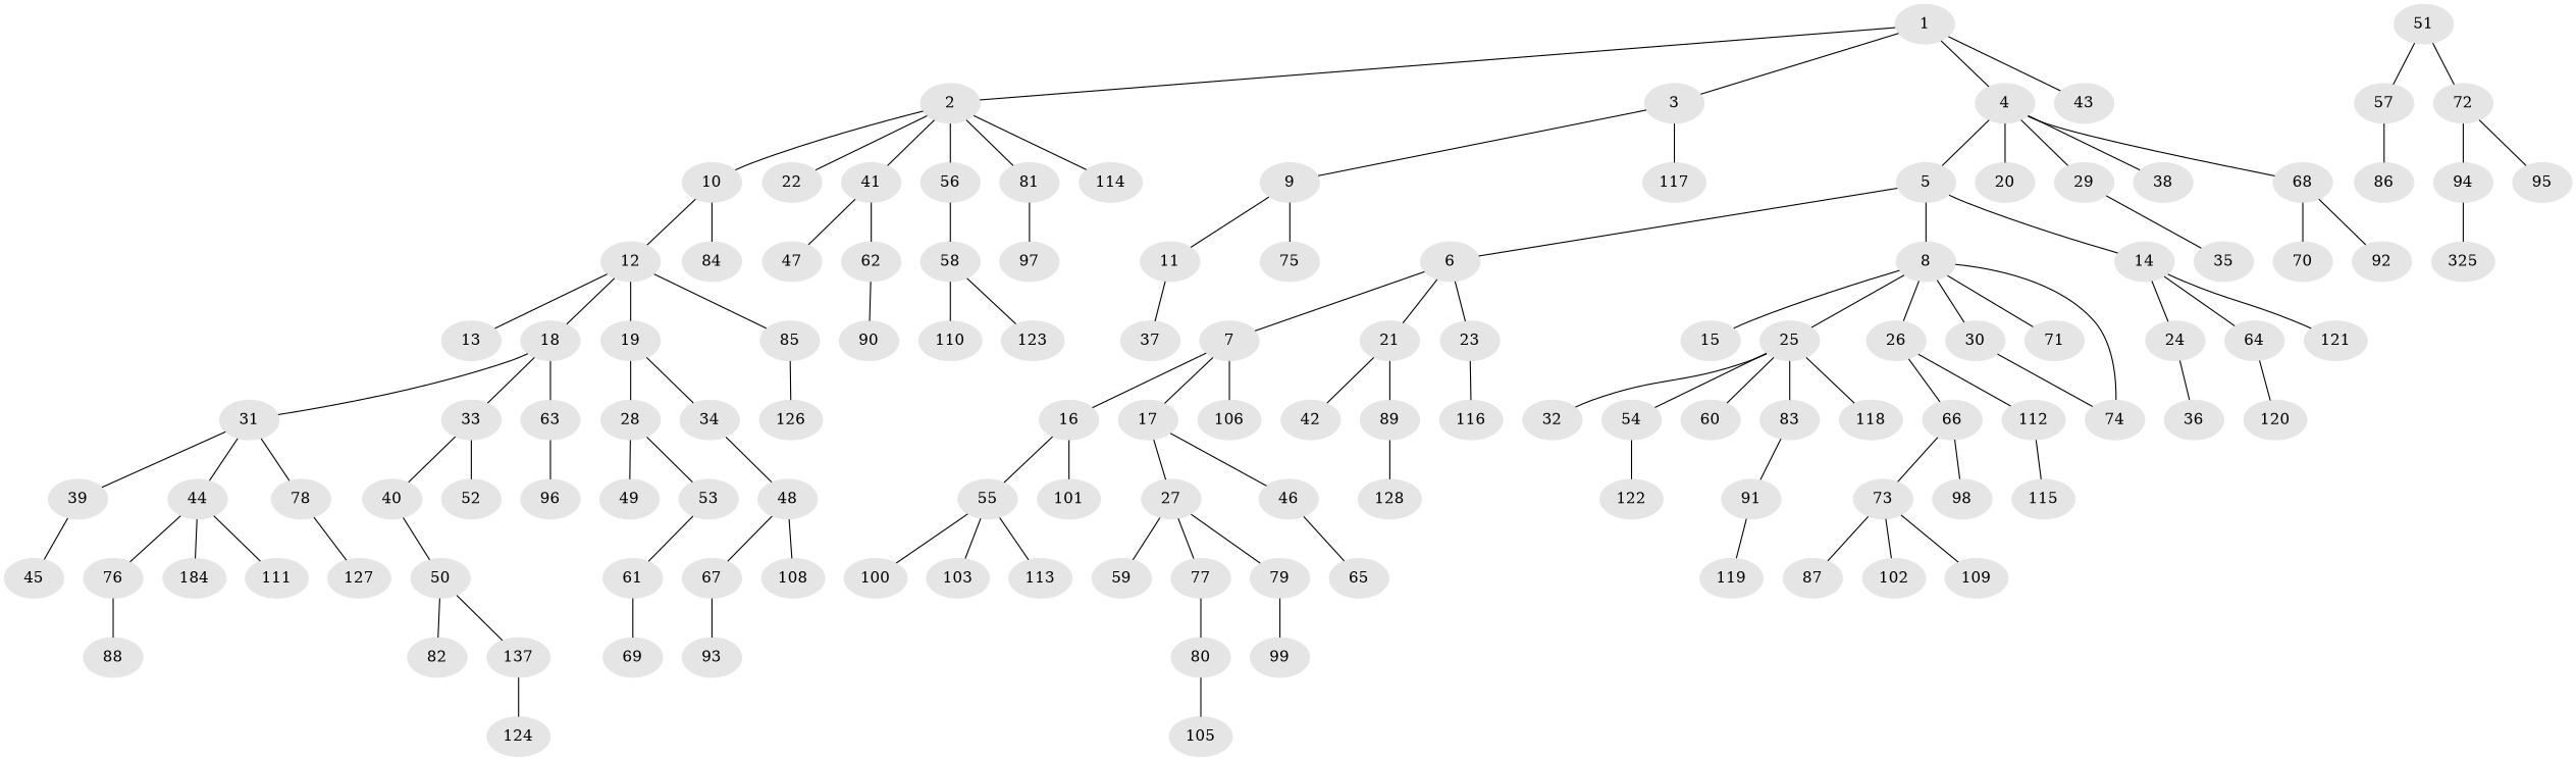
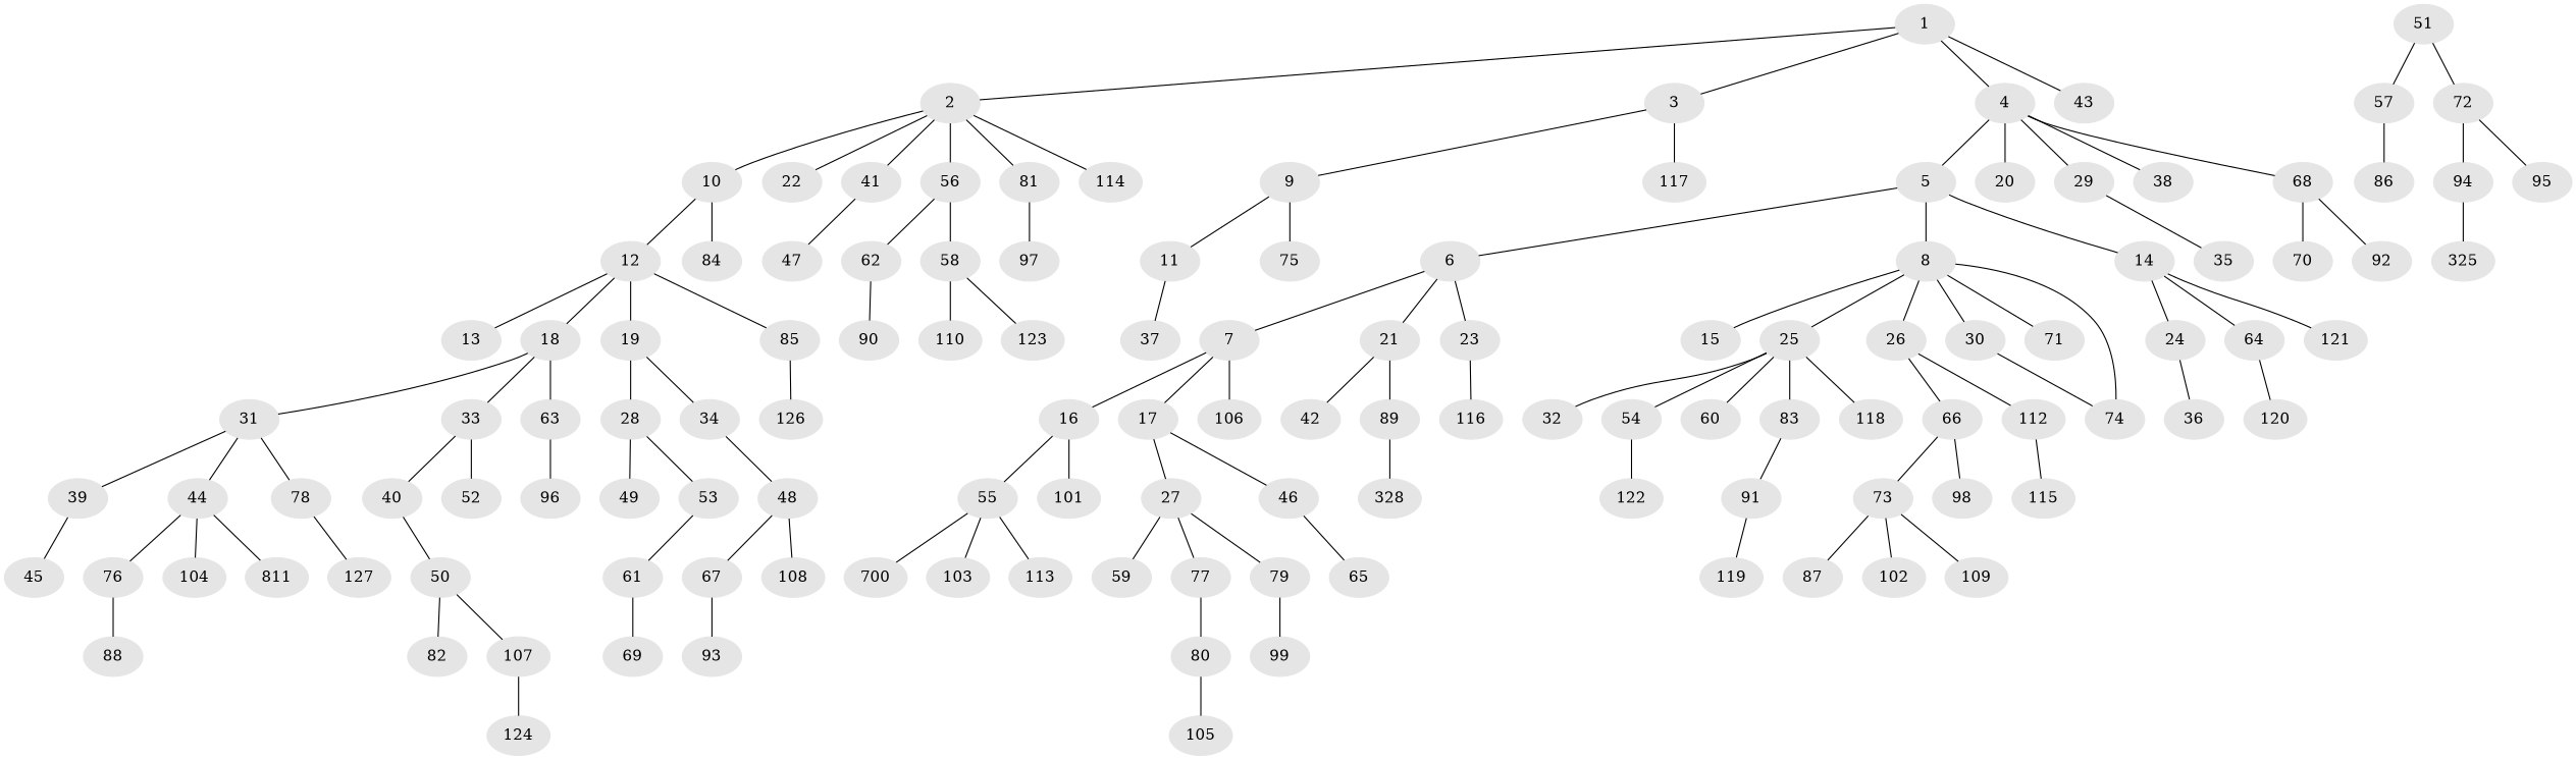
  graph {
    node [color=gray90 style=filled]
    1
    2
    3
    4
    43
    10
    22
    41
    56
    81
    114
    9
    117
    5
    20
    29
    38
    68
    12
    84
    47
    58
    62
    97
    11
    75
    6
    8
    14
    35
    70
    92
    7
    21
    23
    15
    25
    26
    30
    71
    74
    24
    64
    121
    16
    17
    106
    42
    89
    116
    55
    101
    27
    46
    32
    54
    60
    83
    118
    66
    112
    37
    13
    18
    19
    85
    31
    33
    63
    28
    34
    126
    36
    120
-   100
+   100 [label=700]
    103
    113
    59
    77
    79
    65
    39
    44
    78
    40
    52
    96
    49
    53
    48
-   128
+   128 [label=328]
    122
    91
    73
    98
    115
    80
    99
    61
    51
    57
    72
    45
    76
-   104 [label=184]
-   111
+   104
+   111 [label=811]
    127
    50
    67
    108
    82
-   107 [label=137]
+   107
    88
    93
    124
    86
    94
    95
    69
    110
    123
    90
    87
    102
    109
    n126 [label=325]
    105
    119
    1 -- 2
    1 -- 3
    1 -- 4
    1 -- 43
    2 -- 10
    2 -- 22
    2 -- 41
    2 -- 56
    2 -- 81
    2 -- 114
    3 -- 9
    3 -- 117
    4 -- 5
    4 -- 20
    4 -- 29
    4 -- 38
    4 -- 68
    10 -- 12
    10 -- 84
    41 -- 47
    56 -- 58
-   41 -- 62
+   56 -- 62
    81 -- 97
    9 -- 11
    9 -- 75
    5 -- 6
    5 -- 8
    5 -- 14
    29 -- 35
    68 -- 70
    68 -- 92
    12 -- 13
    12 -- 18
    12 -- 19
    12 -- 85
    58 -- 110
    58 -- 123
    62 -- 90
    11 -- 37
    6 -- 7
    6 -- 21
    6 -- 23
    8 -- 15
    8 -- 25
    8 -- 26
    8 -- 30
    8 -- 71
    8 -- 74
    14 -- 24
    14 -- 64
    14 -- 121
    7 -- 16
    7 -- 17
    7 -- 106
    21 -- 42
    21 -- 89
    23 -- 116
    25 -- 32
    25 -- 54
    25 -- 60
    25 -- 83
    25 -- 118
    26 -- 66
    26 -- 112
    30 -- 74
    24 -- 36
    64 -- 120
    16 -- 55
    16 -- 101
    17 -- 27
    17 -- 46
    89 -- 128
    55 -- 100
    55 -- 103
    55 -- 113
    27 -- 59
    27 -- 77
    27 -- 79
    46 -- 65
    54 -- 122
    83 -- 91
    66 -- 73
    66 -- 98
    112 -- 115
    18 -- 31
    18 -- 33
    18 -- 63
    19 -- 28
    19 -- 34
    85 -- 126
    31 -- 39
    31 -- 44
    31 -- 78
    33 -- 40
    33 -- 52
    63 -- 96
    28 -- 49
    28 -- 53
    34 -- 48
    77 -- 80
    79 -- 99
    39 -- 45
    44 -- 76
    44 -- 104
    44 -- 111
    78 -- 127
    40 -- 50
    53 -- 61
    48 -- 67
    48 -- 108
    91 -- 119
    73 -- 87
    73 -- 102
    73 -- 109
    80 -- 105
    61 -- 69
    51 -- 57
    51 -- 72
    57 -- 86
    72 -- 94
    72 -- 95
    76 -- 88
    50 -- 82
    50 -- 107
    67 -- 93
    107 -- 124
    94 -- n126
  }
